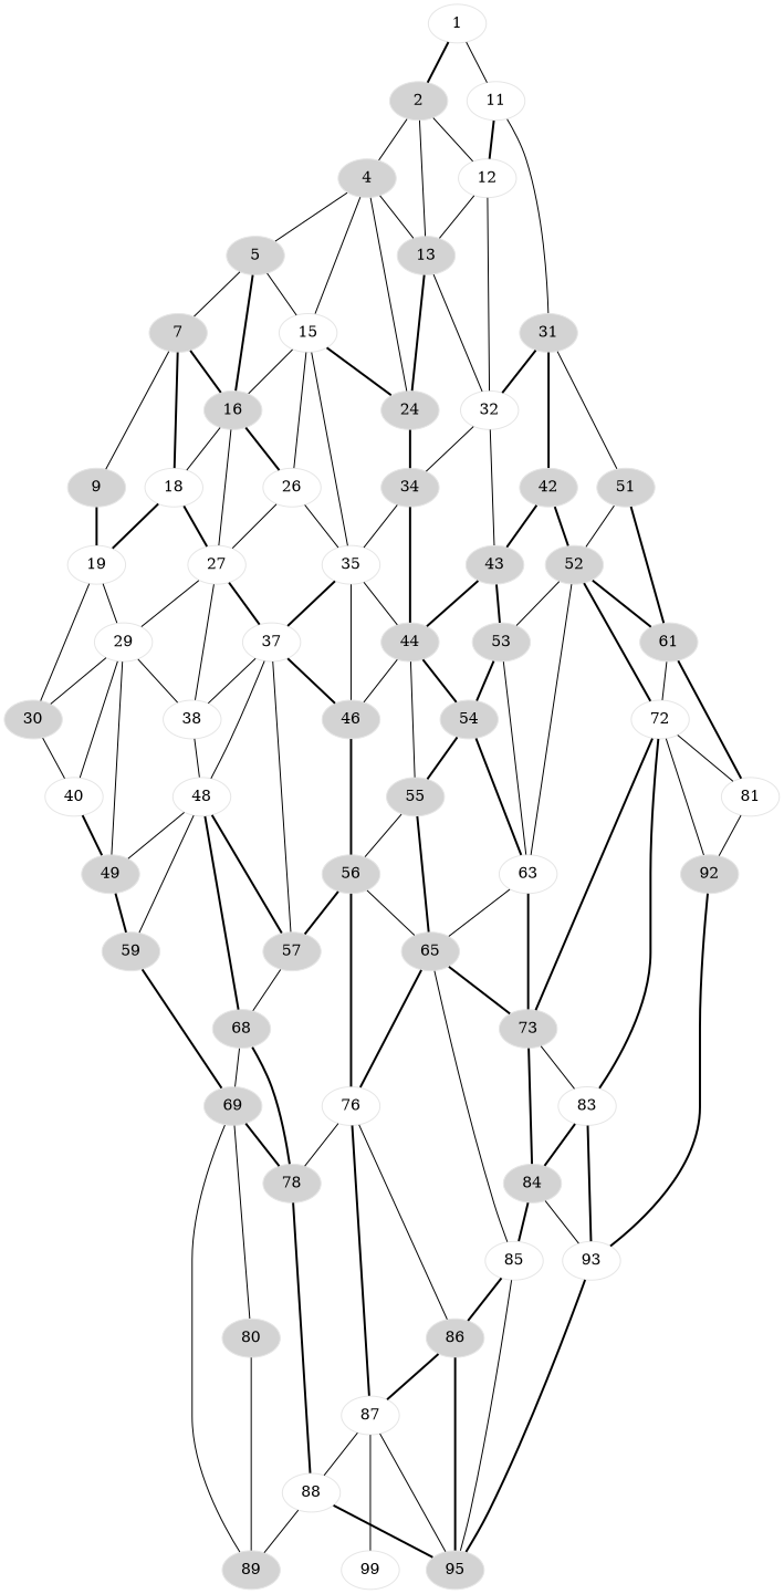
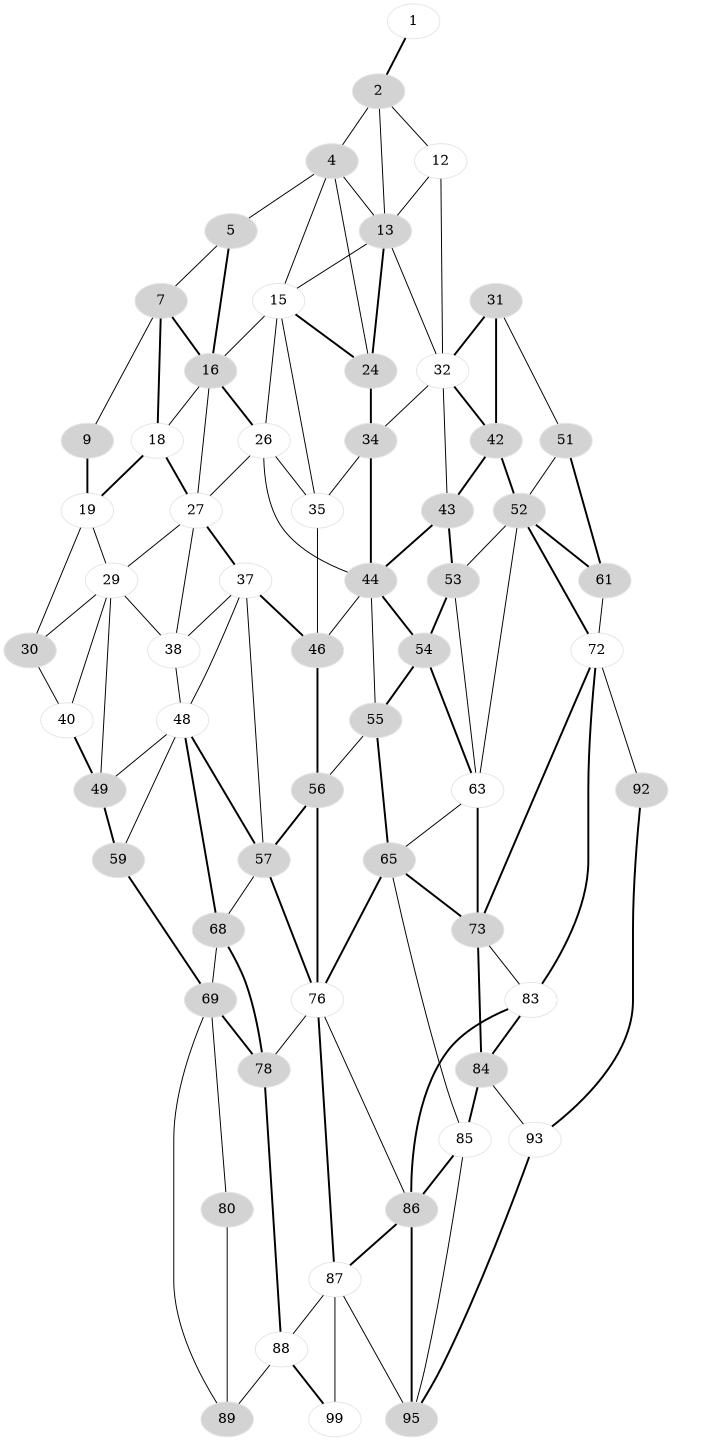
  graph {
    node [color=gray90 fillcolor=lightgrey style=filled]
    edge [style=solid]
    2 [super="+3"]
    4 [super="+14"]
    12 [fillcolor=white super="+22"]
    13 [super="+23"]
    1 [fillcolor=white]
-   11 [fillcolor=white super="+21"]
    31 [super="+41"]
    5 [super="+6"]
    15 [fillcolor=white super="+25"]
    24
    32 [fillcolor=white super="+33"]
    7 [super="+8"]
    16 [super="+17"]
    26 [fillcolor=white]
    35 [fillcolor=white super="+36"]
    34
    9 [super="+10"]
    18 [fillcolor=white]
    27 [fillcolor=white super="+28"]
    19 [fillcolor=white super="+20"]
    29 [fillcolor=white super="+39"]
    30
    42
    51
    43
    37 [fillcolor=white super="+47"]
    44 [super="+45"]
    46
    38 [fillcolor=white]
    40 [fillcolor=white]
    49 [super="+50"]
    48 [fillcolor=white super="+58"]
    57 [super="+67"]
    59 [super="+60"]
    52 [super="+62"]
    61 [super="+71"]
    53
    54
    55
    56 [super="+66"]
    68
    76 [fillcolor=white super="+77"]
    63 [fillcolor=white super="+64"]
    72 [fillcolor=white super="+82"]
    65 [super="+75"]
    69 [super="+79"]
    78
-   81 [fillcolor=white super="+91"]
    73 [super="+74"]
    83 [fillcolor=white]
    92
    85 [fillcolor=white]
    86
    87 [fillcolor=white super="+97"]
    80
    89 [super="+90"]
    84
    95 [super="+96"]
    88 [fillcolor=white super="+98"]
    93 [fillcolor=white super="+94"]
    99 [fillcolor=white super="+100"]
    2 -- 4
    2 -- 12
    2 -- 13
    4 -- 13
    4 -- 5
    4 -- 15
    4 -- 24
    12 -- 13 [weight=2]
    12 -- 32
    13 -- 24 [style=bold]
    13 -- 32
    1 -- 2 [style=bold]
-   1 -- 11
-   11 -- 12 [style=bold weight=2]
-   11 -- 31
    31 -- 32 [style=bold]
    31 -- 42 [style=bold]
    31 -- 51
-   5 -- 15
+   13 -- 15
    5 -- 7
    5 -- 16 [style=bold]
    15 -- 24 [style=bold]
    15 -- 16
    15 -- 26
    15 -- 35
    24 -- 34 [style=bold]
    32 -- 34
+   32 -- 42 [style=bold]
    32 -- 43
    7 -- 16 [style=bold]
    7 -- 9
    7 -- 18 [style=bold]
    16 -- 26 [style=bold]
    16 -- 18
    16 -- 27
    26 -- 35
    26 -- 27
-   35 -- 37 [style=bold]
-   35 -- 44
+   26 -- 44
    35 -- 46
    34 -- 35
    34 -- 44 [style=bold]
    9 -- 19 [style=bold weight=2]
    18 -- 27 [style=bold]
    18 -- 19 [style=bold]
    27 -- 29
    27 -- 37 [style=bold]
    27 -- 38
    19 -- 29
    19 -- 30
    29 -- 30
    29 -- 38
    29 -- 40
    29 -- 49
    30 -- 40
    42 -- 43 [style=bold]
    42 -- 52 [style=bold]
    51 -- 52
    51 -- 61 [style=bold]
    43 -- 44 [style=bold]
    43 -- 53 [style=bold]
    37 -- 46 [style=bold]
    37 -- 38
    37 -- 48
    37 -- 57
    44 -- 46
    44 -- 54 [style=bold]
    44 -- 55
    46 -- 56 [style=bold]
    38 -- 48
    40 -- 49 [style=bold]
    49 -- 59 [style=bold weight=2]
    48 -- 49
    48 -- 57 [style=bold]
    48 -- 59
    48 -- 68 [style=bold]
    57 -- 68
+   57 -- 76 [style=bold]
    59 -- 69 [style=bold]
    52 -- 61 [style=bold]
    52 -- 53
    52 -- 63
    52 -- 72 [style=bold]
    61 -- 72
-   61 -- 81 [style=bold]
    53 -- 54 [style=bold]
    53 -- 63
    54 -- 55 [style=bold]
    54 -- 63 [style=bold]
    55 -- 56
    55 -- 65 [style=bold]
    56 -- 57 [style=bold weight=2]
    56 -- 76 [style=bold]
-   56 -- 65
    68 -- 69
    68 -- 78 [style=bold]
    76 -- 78
    76 -- 86
    76 -- 87 [style=bold]
    63 -- 65
    63 -- 73 [style=bold weight=2]
-   72 -- 81
    72 -- 73 [style=bold]
    72 -- 83 [style=bold]
    72 -- 92
    65 -- 76 [style=bold]
    65 -- 73 [style=bold]
    65 -- 85
    69 -- 78 [style=bold]
    69 -- 80
    69 -- 89
    78 -- 88 [style=bold]
-   81 -- 92
    73 -- 83
    73 -- 84 [style=bold]
    83 -- 84 [style=bold]
-   83 -- 93 [style=bold]
+   83 -- 86 [style=bold]
    92 -- 93 [style=bold]
    85 -- 86 [style=bold]
    85 -- 95
    86 -- 87 [style=bold]
    86 -- 95 [style=bold]
    87 -- 95
    87 -- 88 [weight=2]
    87 -- 99 [weight=2]
    80 -- 89
    84 -- 85 [style=bold]
    84 -- 93
    88 -- 89
-   88 -- 95 [style=bold]
+   88 -- 99 [style=bold]
    93 -- 95 [style=bold]
  }
